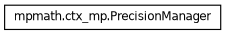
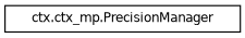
  digraph {
    rankdir=LR
-   n1 [color=black fillcolor=white fontname=Helvetica fontsize=10 height=0.2 label="mpmath.ctx_mp.PrecisionManager" shape=record style=filled width=0.4]
+   n1 [color=black fillcolor=white fontname=Helvetica fontsize=10 height=0.2 label="ctx.ctx_mp.PrecisionManager" shape=record style=filled width=0.4]
  }
